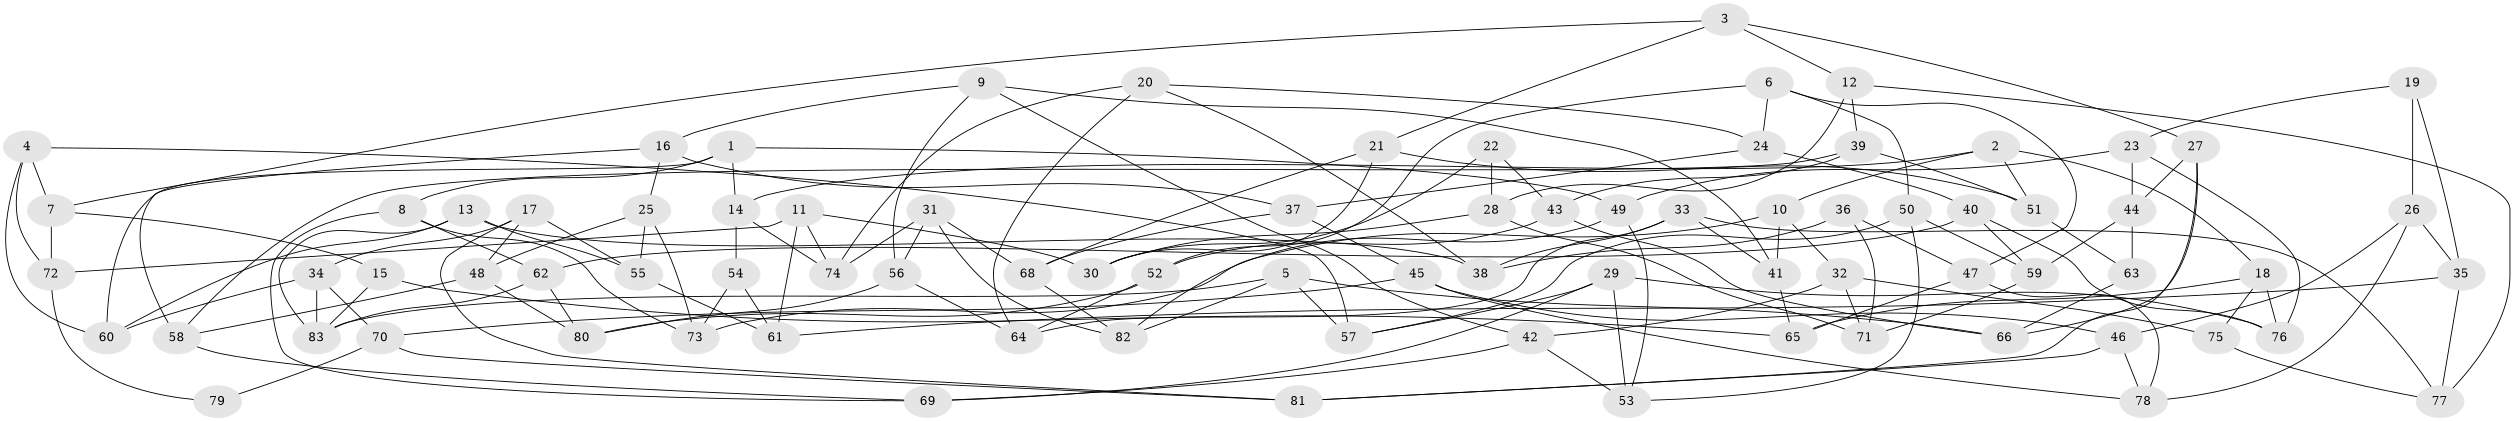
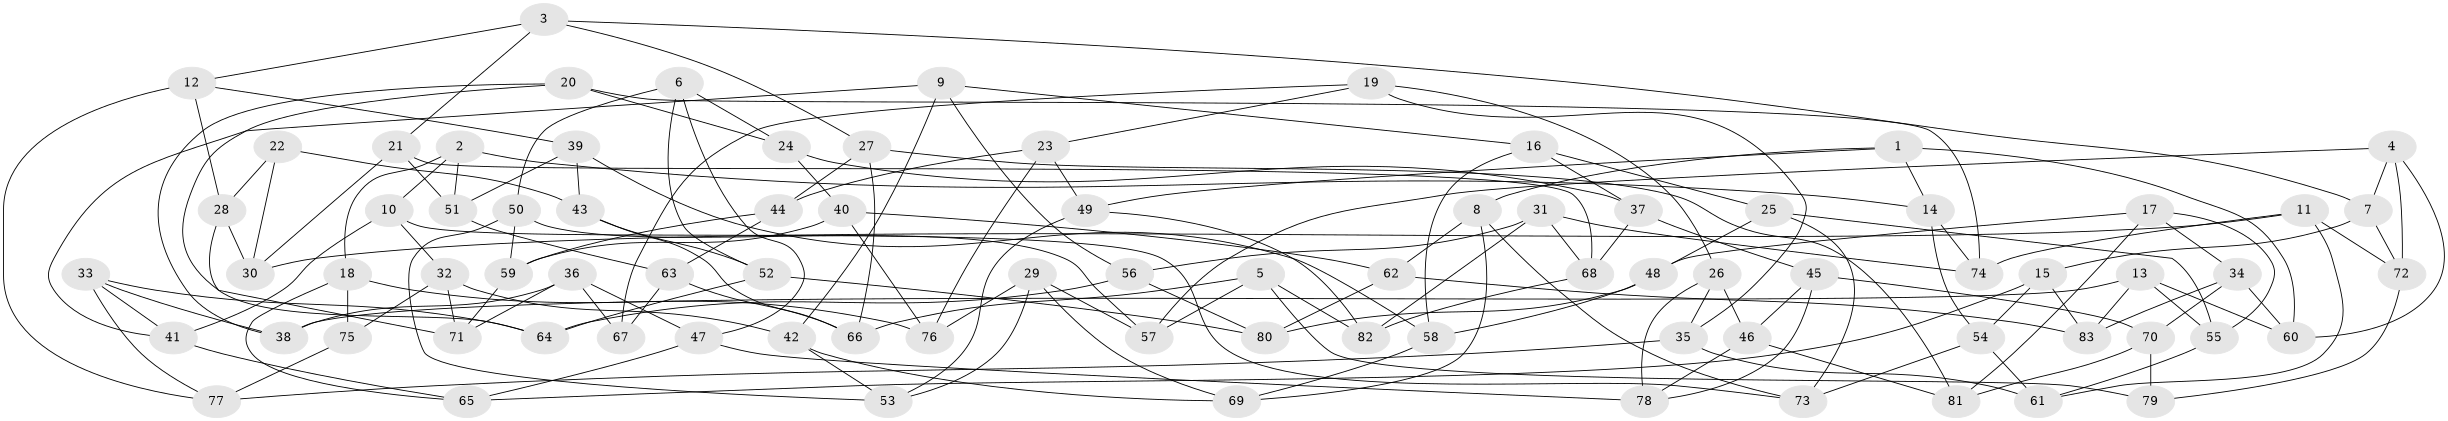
  graph {
    node [color=gray90 style=filled]
    1
    8
    14
    49
    60
    62
    69
    73
    74
    54
    82
    53
    2
    10
    18
    51
    41
    32
    65
    75
    76
    63
    3
    7
    12
    21
    27
    72
    15
    28
    39
    77
    30
    68
    66
    81
    44
    4
    57
    79
    5
    6
    24
    47
    50
    52
    37
    40
    78
    59
    64
    80
    83
    9
    16
    42
    56
    25
    58
    71
    11
    61
    43
    13
    38
    55
    48
    45
    17
    34
    70
    19
    23
    26
    35
+   67
    46
    20
    22
    29
    31
    33
    36
    1 -- 8
    1 -- 14
    1 -- 49
    1 -- 60
    8 -- 62
    8 -- 69
    8 -- 73
    14 -- 74
    14 -- 54
    49 -- 82
    49 -- 53
    62 -- 80
    62 -- 83
    54 -- 73
    54 -- 61
    2 -- 14
    2 -- 10
    2 -- 18
    2 -- 51
    10 -- 73
    10 -- 41
    10 -- 32
    18 -- 65
    18 -- 75
    18 -- 76
    51 -- 63
    41 -- 65
    32 -- 75
    32 -- 42
    32 -- 71
    75 -- 77
    63 -- 66
+   63 -- 67
    3 -- 7
    3 -- 12
    3 -- 21
    3 -- 27
    7 -- 72
    7 -- 15
    12 -- 28
    12 -- 39
    12 -- 77
    21 -- 51
    21 -- 30
    21 -- 68
    27 -- 66
    27 -- 81
    27 -- 44
    72 -- 79
+   15 -- 54
    15 -- 65
    15 -- 83
    28 -- 30
    28 -- 71
    39 -- 51
    39 -- 58
    39 -- 43
    68 -- 82
    44 -- 63
    44 -- 59
    4 -- 60
    4 -- 7
    4 -- 72
    4 -- 57
    5 -- 82
    5 -- 66
    5 -- 57
-   5 -- 83
+   5 -- 79
    6 -- 24
    6 -- 47
    6 -- 50
    6 -- 52
    24 -- 37
    24 -- 40
    47 -- 65
    47 -- 78
    50 -- 53
    50 -- 57
    50 -- 59
    52 -- 64
    52 -- 80
    37 -- 68
    37 -- 45
    40 -- 62
    40 -- 76
    40 -- 59
    59 -- 71
    9 -- 41
    9 -- 16
    9 -- 42
    9 -- 56
    16 -- 37
    16 -- 25
    16 -- 58
    42 -- 69
    42 -- 53
    56 -- 64
    56 -- 80
    25 -- 73
    25 -- 55
    25 -- 48
    58 -- 69
    11 -- 74
    11 -- 72
    11 -- 30
    11 -- 61
    43 -- 66
    43 -- 52
    13 -- 60
    13 -- 83
    13 -- 38
    13 -- 55
    55 -- 61
    48 -- 80
    48 -- 58
    45 -- 78
    45 -- 70
    45 -- 46
    17 -- 81
    17 -- 55
    17 -- 48
    17 -- 34
    34 -- 60
    34 -- 83
    34 -- 70
    70 -- 81
    70 -- 79
    19 -- 23
    19 -- 26
    19 -- 35
+   19 -- 67
    23 -- 49
    23 -- 76
    23 -- 44
    26 -- 78
    26 -- 35
    26 -- 46
    35 -- 77
    35 -- 61
    46 -- 81
    46 -- 78
    20 -- 74
    20 -- 24
    20 -- 64
    20 -- 38
    22 -- 28
    22 -- 30
    22 -- 43
    29 -- 69
    29 -- 53
    29 -- 76
    29 -- 57
    31 -- 74
    31 -- 82
    31 -- 68
    31 -- 56
    33 -- 41
    33 -- 77
    33 -- 64
    33 -- 38
    36 -- 47
    36 -- 71
    36 -- 38
+   36 -- 67
  }
